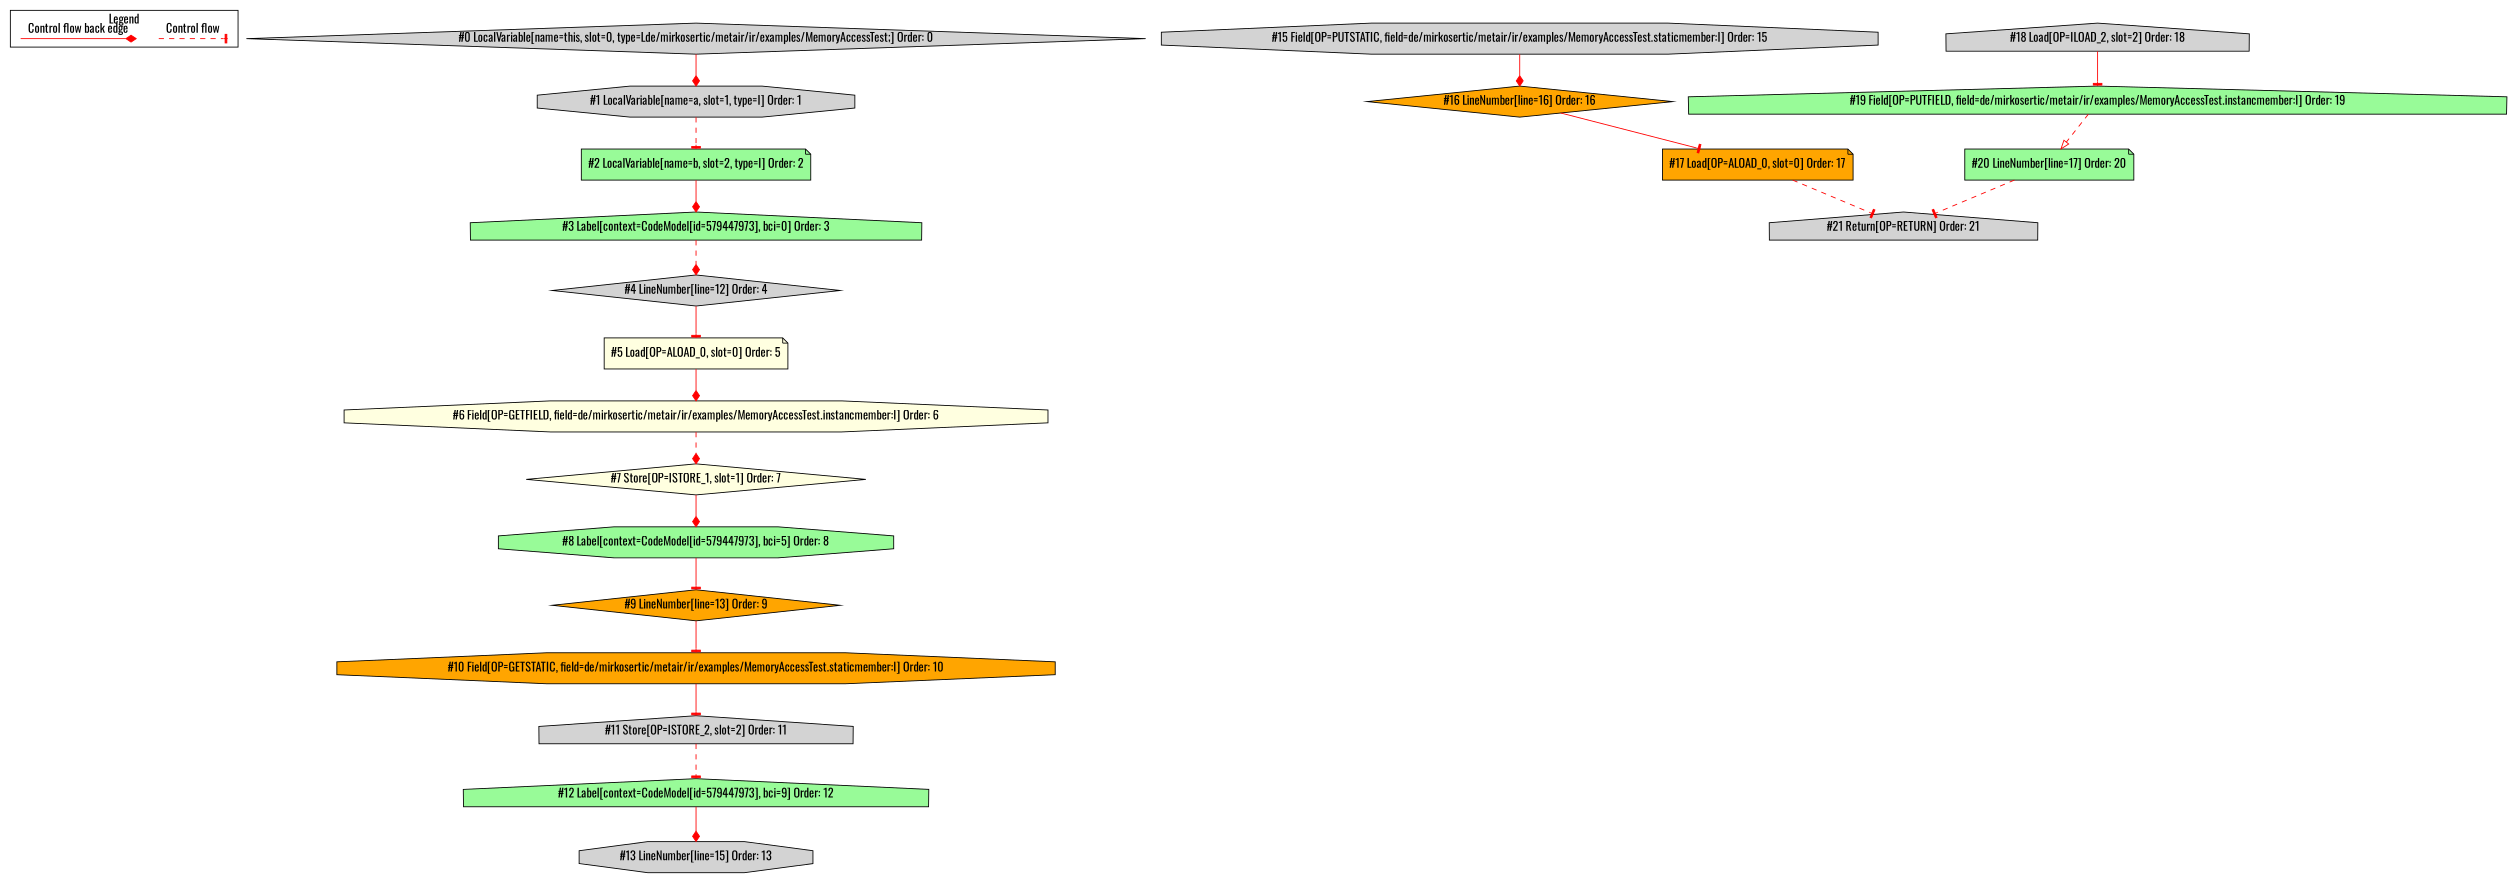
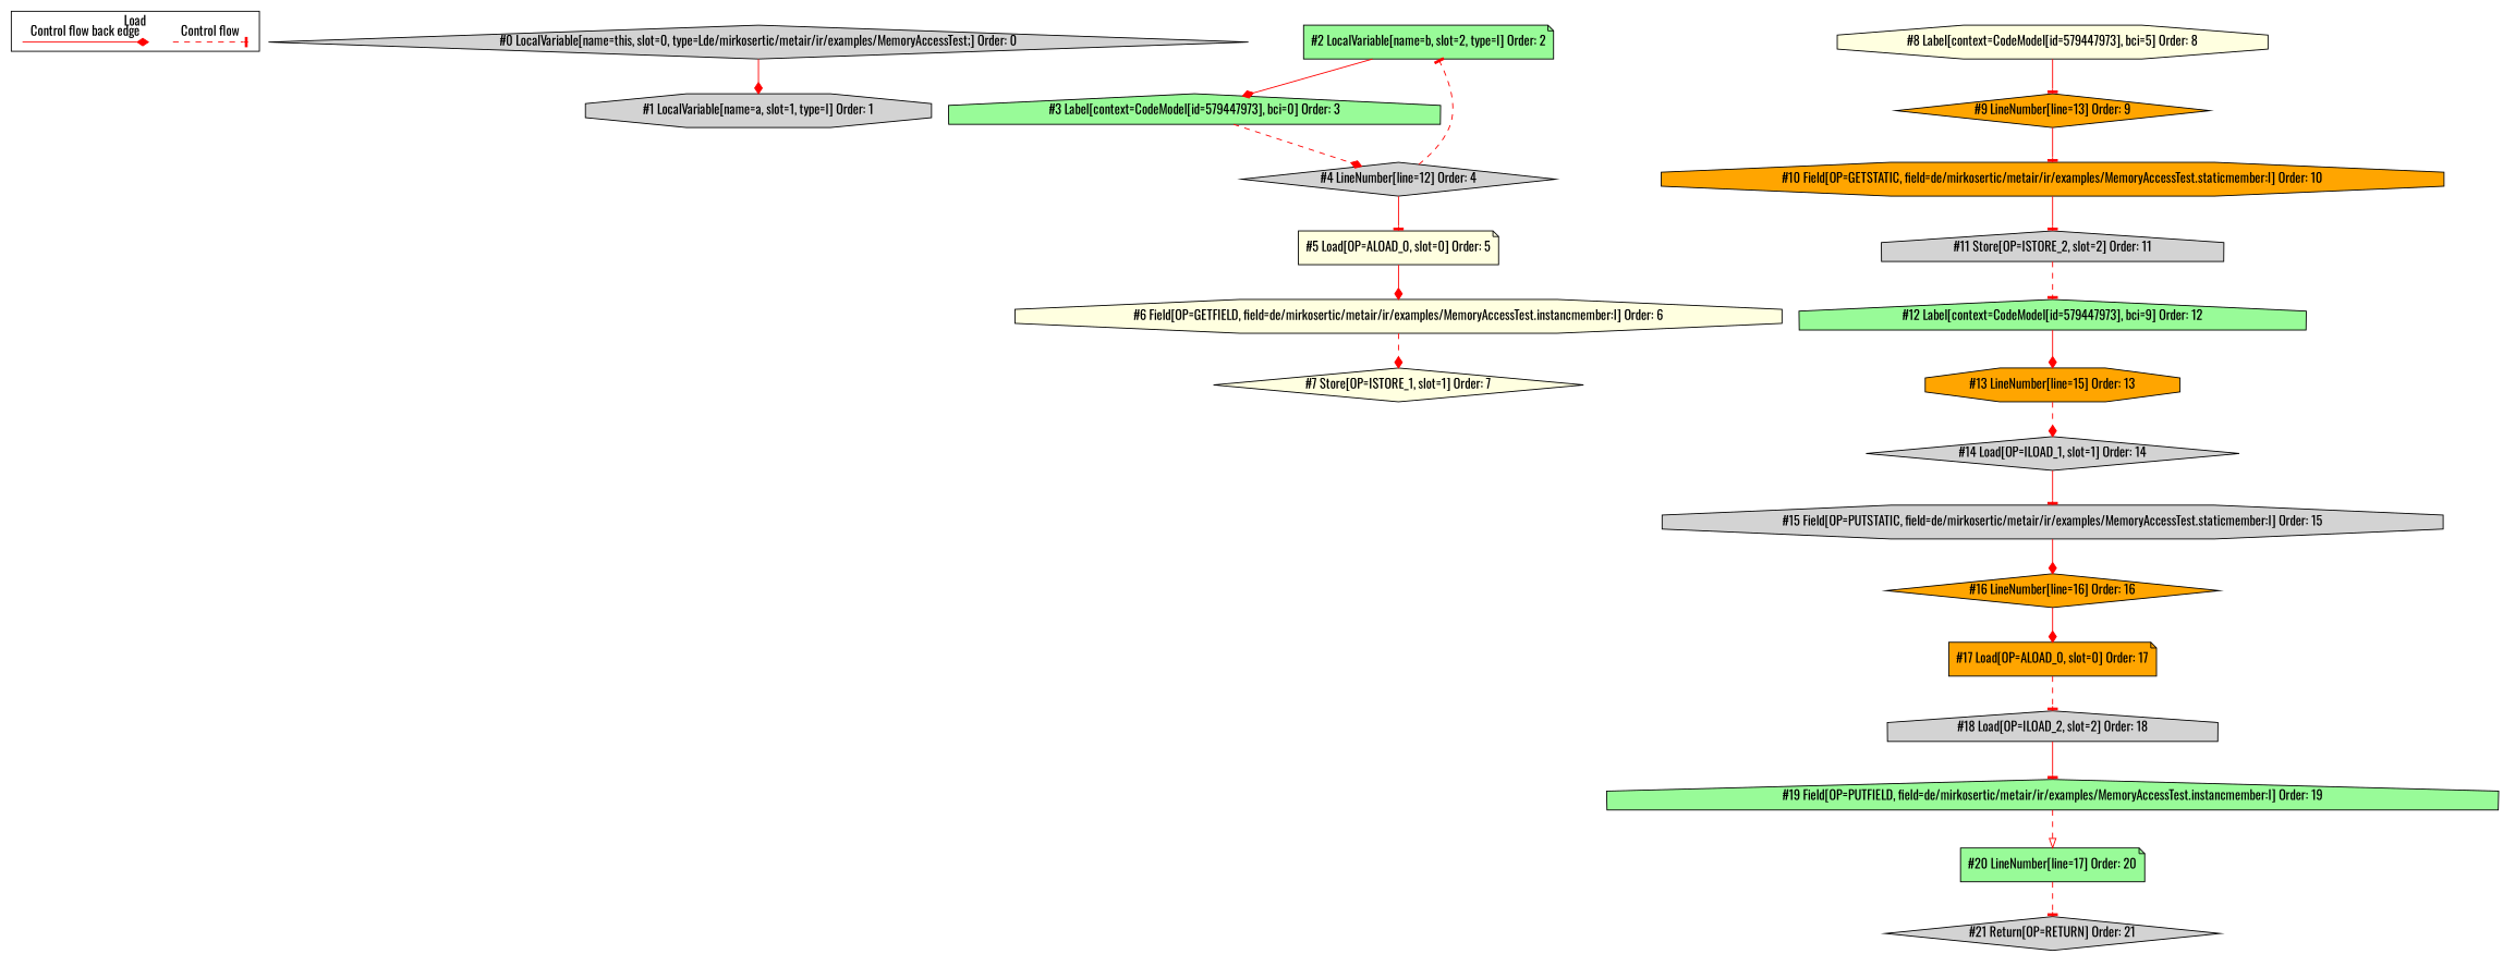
  digraph {
    fontname=Oswald
    ordering=in
    node [fontname=Oswald shape=diamond style=filled fillcolor=lightgrey]
    edge [arrowhead=tee color=red fontname=Oswald style=solid]
    c0 [shape=point style=invis fillcolor=""]
    c1 [shape=point style=invis fillcolor=""]
    c2 [shape=point style=invis fillcolor=""]
    c3 [shape=point style=invis fillcolor=""]
    n5 [label="#0 LocalVariable[name=this, slot=0, type=Lde/mirkosertic/metair/ir/examples/MemoryAccessTest;] Order: 0"]
    n6 [label="#1 LocalVariable[name=a, slot=1, type=I] Order: 1" shape=octagon]
    n7 [fillcolor=palegreen label="#2 LocalVariable[name=b, slot=2, type=I] Order: 2" shape=note]
    n8 [fillcolor=palegreen label="#3 Label[context=CodeModel[id=579447973], bci=0] Order: 3" shape=house]
    n9 [label="#4 LineNumber[line=12] Order: 4"]
    n10 [fillcolor=lightyellow label="#5 Load[OP=ALOAD_0, slot=0] Order: 5" shape=note]
    n11 [fillcolor=lightyellow label="#6 Field[OP=GETFIELD, field=de/mirkosertic/metair/ir/examples/MemoryAccessTest.instancmember:I] Order: 6" shape=octagon]
    n12 [fillcolor=lightyellow label="#7 Store[OP=ISTORE_1, slot=1] Order: 7"]
-   n13 [fillcolor=palegreen label="#8 Label[context=CodeModel[id=579447973], bci=5] Order: 8" shape=octagon]
+   n13 [fillcolor=lightyellow label="#8 Label[context=CodeModel[id=579447973], bci=5] Order: 8" shape=octagon]
    n14 [fillcolor=orange label="#9 LineNumber[line=13] Order: 9"]
    n15 [fillcolor=orange label="#10 Field[OP=GETSTATIC, field=de/mirkosertic/metair/ir/examples/MemoryAccessTest.staticmember:I] Order: 10" shape=octagon]
    n16 [label="#11 Store[OP=ISTORE_2, slot=2] Order: 11" shape=house]
    n17 [fillcolor=palegreen label="#12 Label[context=CodeModel[id=579447973], bci=9] Order: 12" shape=house]
-   n18 [label="#13 LineNumber[line=15] Order: 13" shape=octagon]
+   n18 [fillcolor=orange label="#13 LineNumber[line=15] Order: 13" shape=octagon]
+   n19 [label="#14 Load[OP=ILOAD_1, slot=1] Order: 14"]
    n20 [label="#15 Field[OP=PUTSTATIC, field=de/mirkosertic/metair/ir/examples/MemoryAccessTest.staticmember:I] Order: 15" shape=octagon]
    n21 [fillcolor=orange label="#16 LineNumber[line=16] Order: 16"]
    n22 [fillcolor=orange label="#17 Load[OP=ALOAD_0, slot=0] Order: 17" shape=note]
    n23 [label="#18 Load[OP=ILOAD_2, slot=2] Order: 18" shape=house]
    n24 [fillcolor=palegreen label="#19 Field[OP=PUTFIELD, field=de/mirkosertic/metair/ir/examples/MemoryAccessTest.instancmember:I] Order: 19" shape=house]
    n25 [fillcolor=palegreen label="#20 LineNumber[line=17] Order: 20" shape=note]
-   n26 [label="#21 Return[OP=RETURN] Order: 21" shape=house]
+   n26 [label="#21 Return[OP=RETURN] Order: 21"]
    subgraph cluster_1 {
-     label=Legend
+     label=Load
      subgraph sub_2 {
        label=Legend
        rank=same
        c0
        c1
        c2
        c3
      }
    }
    c0 -> c1 [label="Control flow" style=dashed]
    c2 -> c3 [arrowhead=diamond label="Control flow back edge"]
    n5 -> n6 [arrowhead=diamond]
-   n6 -> n7 [style=dashed]
+   n9 -> n7 [style=dashed]
    n7 -> n8 [arrowhead=diamond]
    n8 -> n9 [arrowhead=diamond style=dashed]
    n9 -> n10
    n10 -> n11 [arrowhead=diamond]
    n11 -> n12 [arrowhead=diamond style=dashed]
-   n12 -> n13 [arrowhead=diamond]
    n13 -> n14
    n14 -> n15
    n15 -> n16
    n16 -> n17 [style=dashed]
    n17 -> n18 [arrowhead=diamond]
+   n18 -> n19 [arrowhead=diamond style=dashed]
+   n19 -> n20
    n20 -> n21 [arrowhead=diamond]
-   n21 -> n22
-   n22 -> n26 [style=dashed]
+   n21 -> n22 [arrowhead=diamond]
+   n22 -> n23 [style=dashed]
    n23 -> n24
    n24 -> n25 [arrowhead=onormal style=dashed]
    n25 -> n26 [style=dashed]
  }
